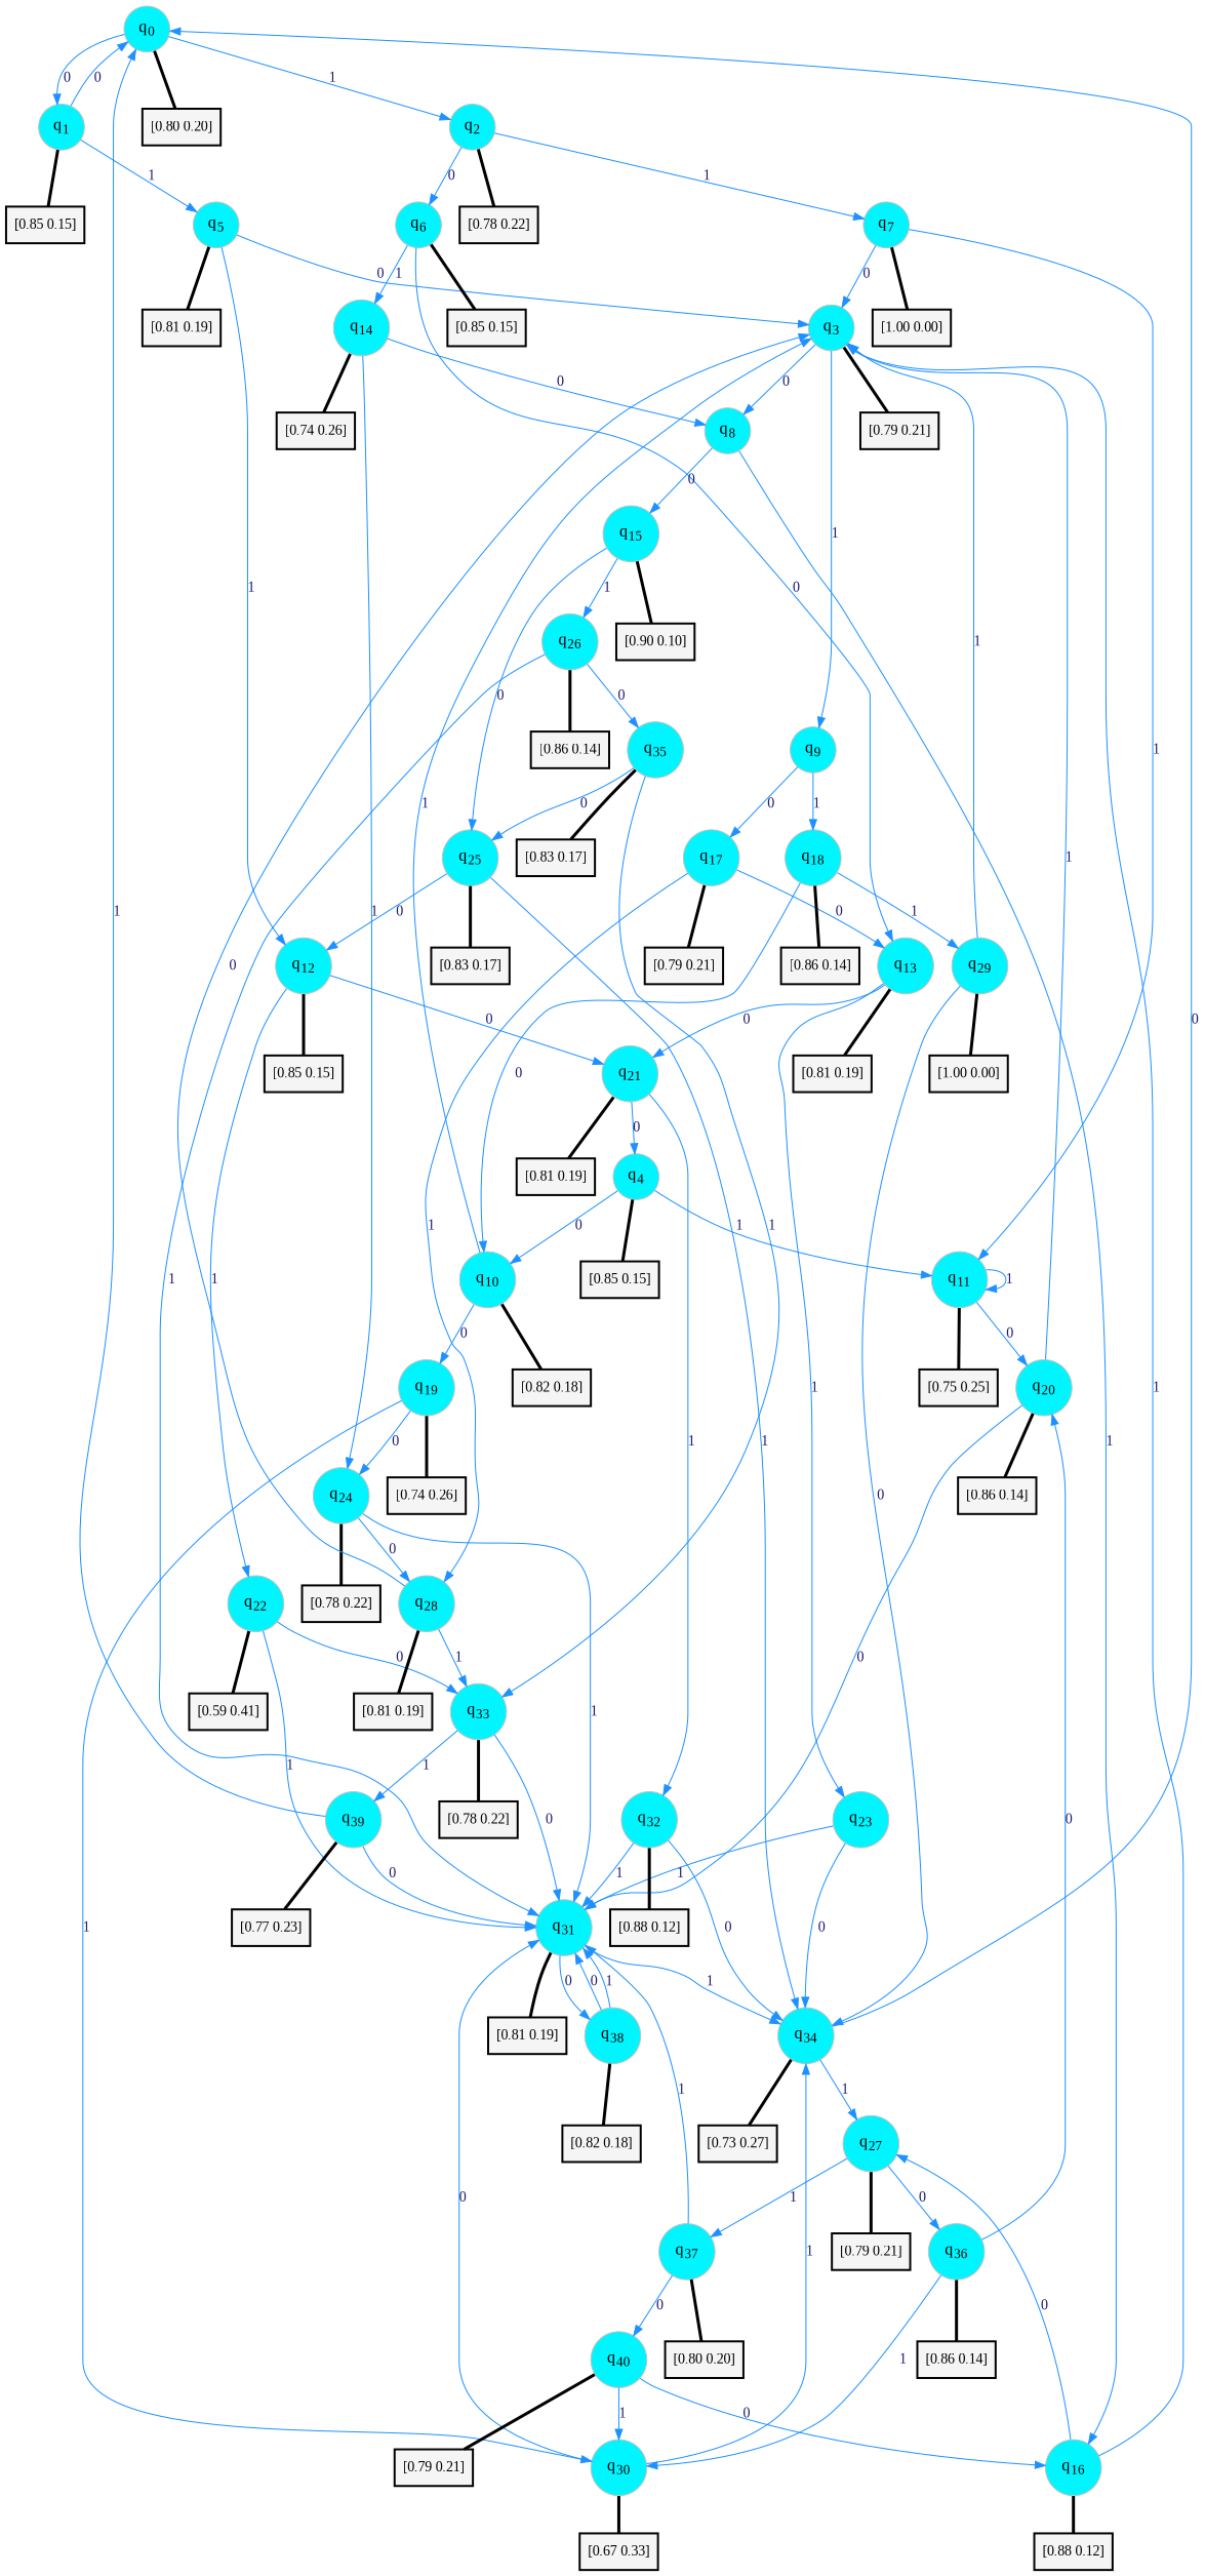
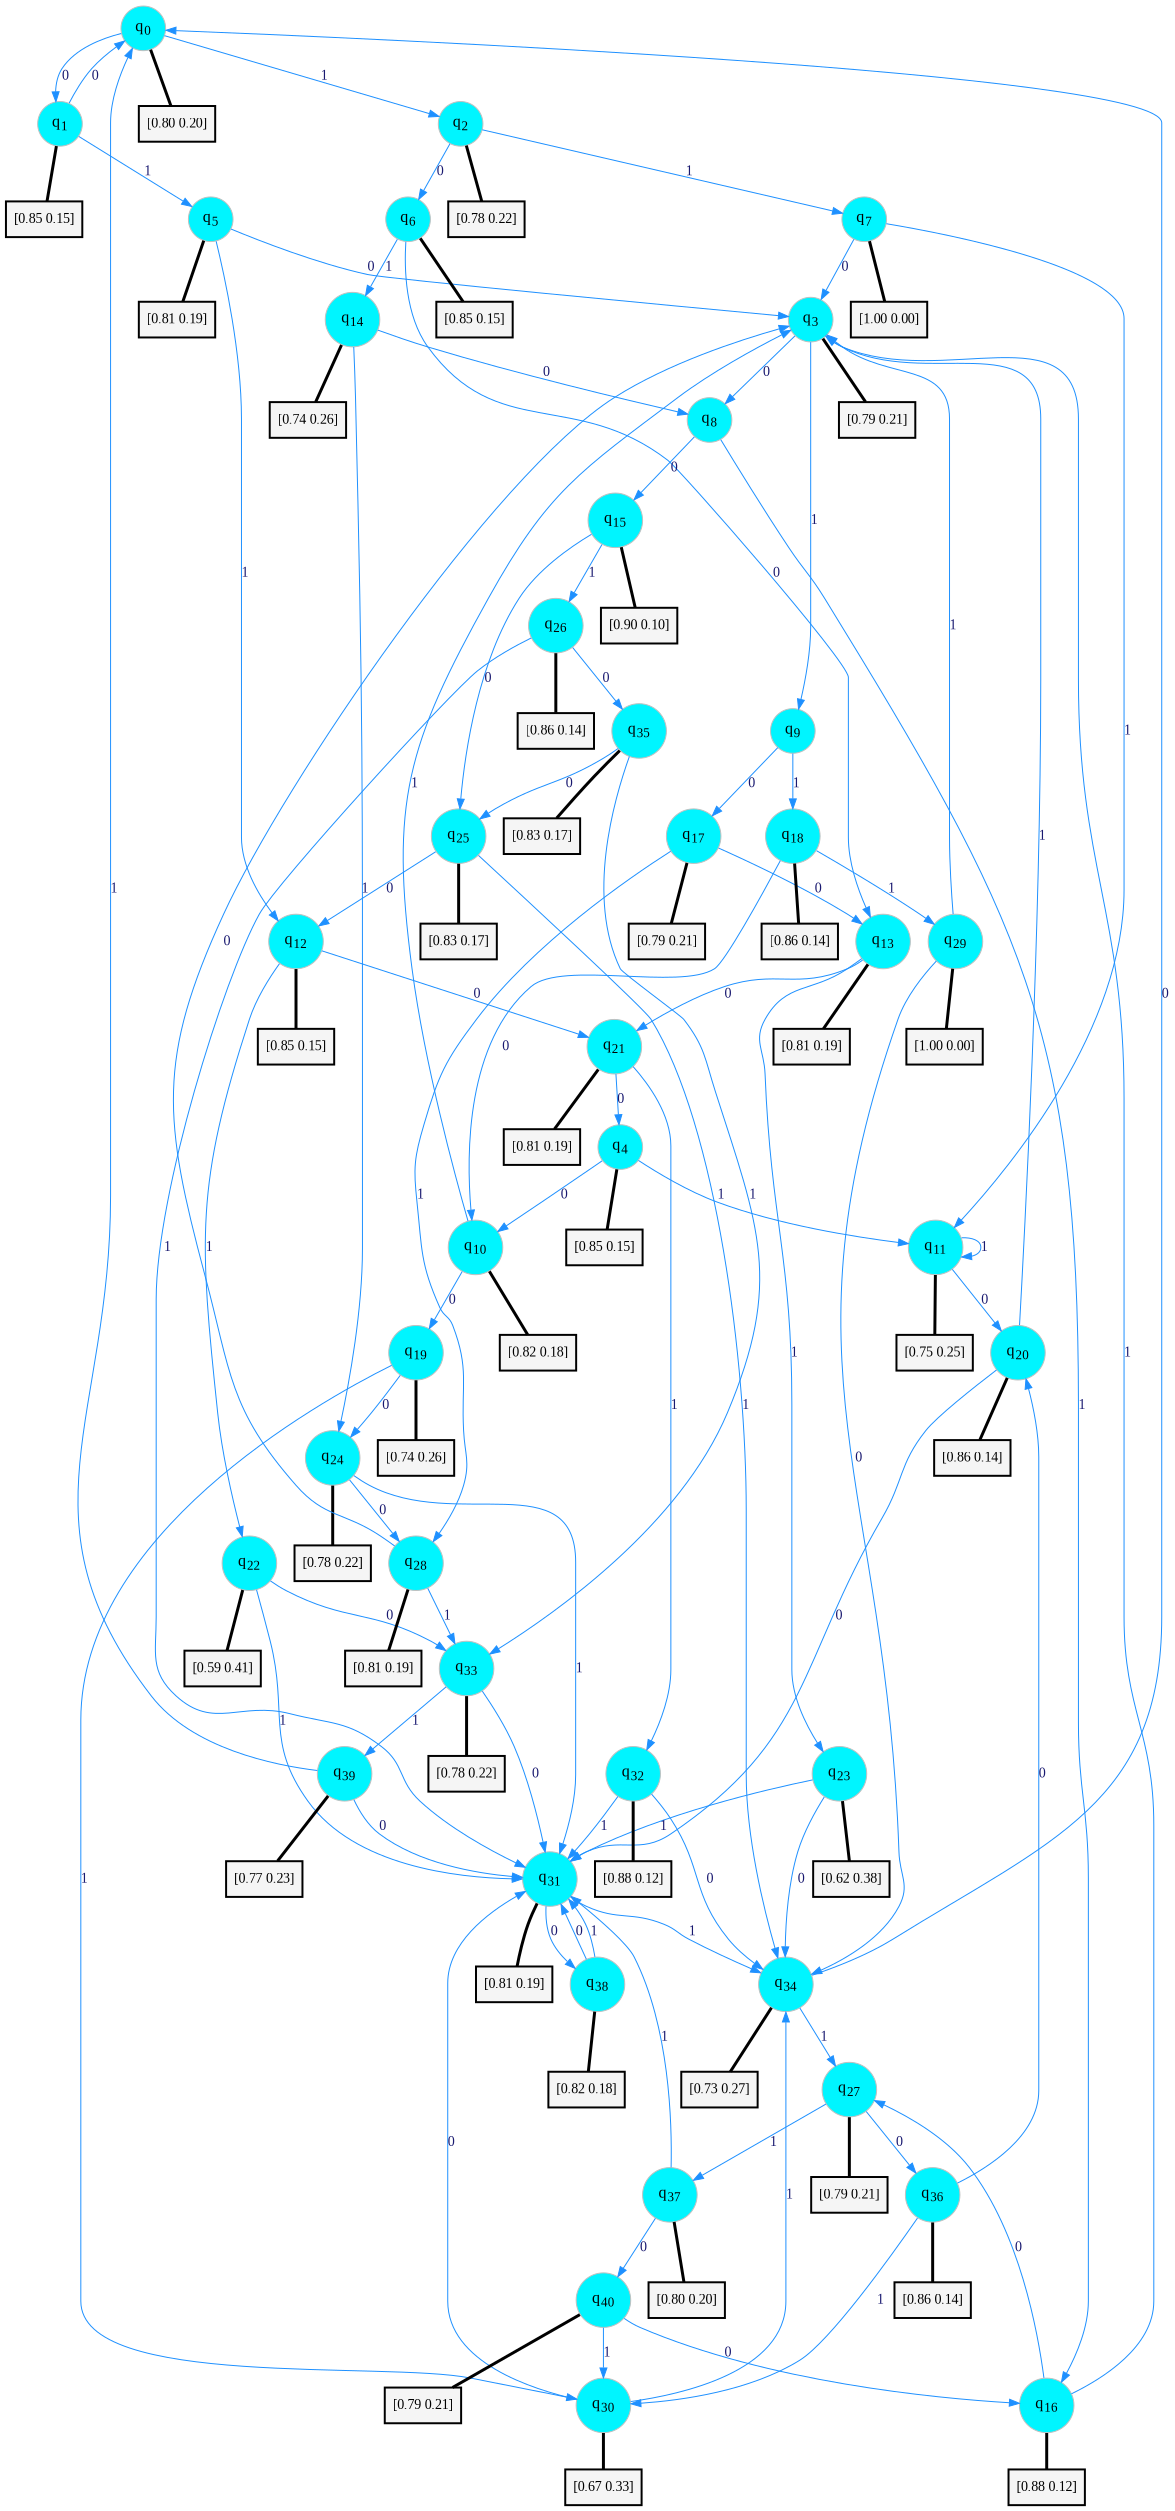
  digraph {
    fontname="Liberation Serif"
    rankdir=TD
    node [color=gray fillcolor=turquoise1 fontcolor=black fontname="Liberation Serif" fontsize=16 fontweight=bold shape=circle style=filled]
    edge [arrowsize=1 color=dodgerblue1 fontcolor=midnightblue fontname="Liberation Serif" fontweight=bold penwidth=1 style=solid weight=20]
    n1 [label=<q<SUB>0</SUB>>]
    n2 [label=<q<SUB>1</SUB>>]
    n3 [label=<q<SUB>2</SUB>>]
    n4 [color=black fillcolor=whitesmoke fontsize=14 label="[0.80 0.20]" penwidth=2 shape=box]
    n5 [label=<q<SUB>5</SUB>>]
    n6 [color=black fillcolor=whitesmoke fontsize=14 label="[0.85 0.15]" penwidth=2 shape=box]
    n7 [label=<q<SUB>6</SUB>>]
    n8 [label=<q<SUB>7</SUB>>]
    n9 [color=black fillcolor=whitesmoke fontsize=14 label="[0.78 0.22]" penwidth=2 shape=box]
    n10 [label=<q<SUB>3</SUB>>]
    n11 [label=<q<SUB>12</SUB>>]
    n12 [color=black fillcolor=whitesmoke fontsize=14 label="[0.81 0.19]" penwidth=2 shape=box]
    n13 [label=<q<SUB>13</SUB>>]
    n14 [label=<q<SUB>14</SUB>>]
    n15 [color=black fillcolor=whitesmoke fontsize=14 label="[0.85 0.15]" penwidth=2 shape=box]
    n16 [label=<q<SUB>11</SUB>>]
    n17 [color=black fillcolor=whitesmoke fontsize=14 label="[1.00 0.00]" penwidth=2 shape=box]
    n18 [label=<q<SUB>8</SUB>>]
    n19 [label=<q<SUB>9</SUB>>]
    n20 [color=black fillcolor=whitesmoke fontsize=14 label="[0.79 0.21]" penwidth=2 shape=box]
    n21 [label=<q<SUB>15</SUB>>]
    n22 [label=<q<SUB>16</SUB>>]
    n23 [label=<q<SUB>17</SUB>>]
    n24 [label=<q<SUB>18</SUB>>]
    n25 [label=<q<SUB>4</SUB>>]
    n26 [label=<q<SUB>10</SUB>>]
    n27 [color=black fillcolor=whitesmoke fontsize=14 label="[0.85 0.15]" penwidth=2 shape=box]
    n28 [label=<q<SUB>19</SUB>>]
    n29 [color=black fillcolor=whitesmoke fontsize=14 label="[0.82 0.18]" penwidth=2 shape=box]
    n30 [label=<q<SUB>20</SUB>>]
    n31 [color=black fillcolor=whitesmoke fontsize=14 label="[0.75 0.25]" penwidth=2 shape=box]
    n32 [label=<q<SUB>21</SUB>>]
    n33 [label=<q<SUB>22</SUB>>]
    n34 [color=black fillcolor=whitesmoke fontsize=14 label="[0.85 0.15]" penwidth=2 shape=box]
    n35 [label=<q<SUB>23</SUB>>]
    n36 [color=black fillcolor=whitesmoke fontsize=14 label="[0.81 0.19]" penwidth=2 shape=box]
    n37 [label=<q<SUB>24</SUB>>]
    n38 [color=black fillcolor=whitesmoke fontsize=14 label="[0.74 0.26]" penwidth=2 shape=box]
    n39 [label=<q<SUB>25</SUB>>]
    n40 [label=<q<SUB>26</SUB>>]
    n41 [color=black fillcolor=whitesmoke fontsize=14 label="[0.90 0.10]" penwidth=2 shape=box]
    n42 [label=<q<SUB>27</SUB>>]
    n43 [color=black fillcolor=whitesmoke fontsize=14 label="[0.88 0.12]" penwidth=2 shape=box]
    n44 [label=<q<SUB>28</SUB>>]
    n45 [color=black fillcolor=whitesmoke fontsize=14 label="[0.79 0.21]" penwidth=2 shape=box]
    n46 [label=<q<SUB>29</SUB>>]
    n47 [color=black fillcolor=whitesmoke fontsize=14 label="[0.86 0.14]" penwidth=2 shape=box]
    n48 [label=<q<SUB>30</SUB>>]
    n49 [color=black fillcolor=whitesmoke fontsize=14 label="[0.74 0.26]" penwidth=2 shape=box]
    n50 [label=<q<SUB>31</SUB>>]
    n51 [color=black fillcolor=whitesmoke fontsize=14 label="[0.86 0.14]" penwidth=2 shape=box]
    n52 [label=<q<SUB>32</SUB>>]
    n53 [color=black fillcolor=whitesmoke fontsize=14 label="[0.81 0.19]" penwidth=2 shape=box]
    n54 [label=<q<SUB>33</SUB>>]
    n55 [color=black fillcolor=whitesmoke fontsize=14 label="[0.59 0.41]" penwidth=2 shape=box]
    n56 [label=<q<SUB>34</SUB>>]
+   n57 [color=black fillcolor=whitesmoke fontsize=14 label="[0.62 0.38]" penwidth=2 shape=box]
    n58 [color=black fillcolor=whitesmoke fontsize=14 label="[0.78 0.22]" penwidth=2 shape=box]
    n59 [color=black fillcolor=whitesmoke fontsize=14 label="[0.83 0.17]" penwidth=2 shape=box]
    n60 [label=<q<SUB>35</SUB>>]
    n61 [color=black fillcolor=whitesmoke fontsize=14 label="[0.86 0.14]" penwidth=2 shape=box]
    n62 [label=<q<SUB>36</SUB>>]
    n63 [label=<q<SUB>37</SUB>>]
    n64 [color=black fillcolor=whitesmoke fontsize=14 label="[0.79 0.21]" penwidth=2 shape=box]
    n65 [color=black fillcolor=whitesmoke fontsize=14 label="[0.81 0.19]" penwidth=2 shape=box]
    n66 [color=black fillcolor=whitesmoke fontsize=14 label="[1.00 0.00]" penwidth=2 shape=box]
    n67 [color=black fillcolor=whitesmoke fontsize=14 label="[0.67 0.33]" penwidth=2 shape=box]
    n68 [label=<q<SUB>38</SUB>>]
    n69 [color=black fillcolor=whitesmoke fontsize=14 label="[0.81 0.19]" penwidth=2 shape=box]
    n70 [color=black fillcolor=whitesmoke fontsize=14 label="[0.88 0.12]" penwidth=2 shape=box]
    n71 [label=<q<SUB>39</SUB>>]
    n72 [color=black fillcolor=whitesmoke fontsize=14 label="[0.78 0.22]" penwidth=2 shape=box]
    n73 [color=black fillcolor=whitesmoke fontsize=14 label="[0.73 0.27]" penwidth=2 shape=box]
    n74 [color=black fillcolor=whitesmoke fontsize=14 label="[0.83 0.17]" penwidth=2 shape=box]
    n75 [color=black fillcolor=whitesmoke fontsize=14 label="[0.86 0.14]" penwidth=2 shape=box]
    n76 [label=<q<SUB>40</SUB>>]
    n77 [color=black fillcolor=whitesmoke fontsize=14 label="[0.80 0.20]" penwidth=2 shape=box]
    n78 [color=black fillcolor=whitesmoke fontsize=14 label="[0.82 0.18]" penwidth=2 shape=box]
    n79 [color=black fillcolor=whitesmoke fontsize=14 label="[0.77 0.23]" penwidth=2 shape=box]
    n80 [color=black fillcolor=whitesmoke fontsize=14 label="[0.79 0.21]" penwidth=2 shape=box]
    n1 -> n2 [label=0]
    n1 -> n3 [label=1]
    n1 -> n4 [arrowhead=none color=black penwidth=3]
    n2 -> n1 [label=0]
    n2 -> n5 [label=1]
    n2 -> n6 [arrowhead=none color=black penwidth=3]
    n3 -> n7 [label=0]
    n3 -> n8 [label=1]
    n3 -> n9 [arrowhead=none color=black penwidth=3]
    n5 -> n10 [label=0]
    n5 -> n11 [label=1]
    n5 -> n12 [arrowhead=none color=black penwidth=3]
    n7 -> n13 [label=0]
    n7 -> n14 [label=1]
    n7 -> n15 [arrowhead=none color=black penwidth=3]
    n8 -> n10 [label=0]
    n8 -> n16 [label=1]
    n8 -> n17 [arrowhead=none color=black penwidth=3]
    n10 -> n18 [label=0]
    n10 -> n19 [label=1]
    n10 -> n20 [arrowhead=none color=black penwidth=3]
    n11 -> n32 [label=0]
    n11 -> n33 [label=1]
    n11 -> n34 [arrowhead=none color=black penwidth=3]
    n13 -> n32 [label=0]
    n13 -> n35 [label=1]
    n13 -> n36 [arrowhead=none color=black penwidth=3]
    n14 -> n18 [label=0]
    n14 -> n37 [label=1]
    n14 -> n38 [arrowhead=none color=black penwidth=3]
    n16 -> n16 [label=1]
    n16 -> n30 [label=0]
    n16 -> n31 [arrowhead=none color=black penwidth=3]
    n18 -> n21 [label=0]
    n18 -> n22 [label=1]
    n19 -> n23 [label=0]
    n19 -> n24 [label=1]
    n21 -> n39 [label=0]
    n21 -> n40 [label=1]
    n21 -> n41 [arrowhead=none color=black penwidth=3]
    n22 -> n10 [label=1]
    n22 -> n42 [label=0]
    n22 -> n43 [arrowhead=none color=black penwidth=3]
    n23 -> n13 [label=0]
    n23 -> n44 [label=1]
    n23 -> n45 [arrowhead=none color=black penwidth=3]
    n24 -> n26 [label=0]
    n24 -> n46 [label=1]
    n24 -> n47 [arrowhead=none color=black penwidth=3]
    n25 -> n16 [label=1]
    n25 -> n26 [label=0]
    n25 -> n27 [arrowhead=none color=black penwidth=3]
    n26 -> n10 [label=1]
    n26 -> n28 [label=0]
    n26 -> n29 [arrowhead=none color=black penwidth=3]
    n28 -> n37 [label=0]
    n28 -> n48 [label=1]
    n28 -> n49 [arrowhead=none color=black penwidth=3]
    n30 -> n10 [label=1]
    n30 -> n50 [label=0]
    n30 -> n51 [arrowhead=none color=black penwidth=3]
    n32 -> n25 [label=0]
    n32 -> n52 [label=1]
    n32 -> n53 [arrowhead=none color=black penwidth=3]
    n33 -> n50 [label=1]
    n33 -> n54 [label=0]
    n33 -> n55 [arrowhead=none color=black penwidth=3]
    n35 -> n50 [label=1]
    n35 -> n56 [label=0]
+   n35 -> n57 [arrowhead=none color=black penwidth=3]
    n37 -> n44 [label=0]
    n37 -> n50 [label=1]
    n37 -> n58 [arrowhead=none color=black penwidth=3]
    n39 -> n11 [label=0]
    n39 -> n56 [label=1]
    n39 -> n59 [arrowhead=none color=black penwidth=3]
    n40 -> n50 [label=1]
    n40 -> n60 [label=0]
    n40 -> n61 [arrowhead=none color=black penwidth=3]
    n42 -> n62 [label=0]
    n42 -> n63 [label=1]
    n42 -> n64 [arrowhead=none color=black penwidth=3]
    n44 -> n10 [label=0]
    n44 -> n54 [label=1]
    n44 -> n65 [arrowhead=none color=black penwidth=3]
    n46 -> n10 [label=1]
    n46 -> n56 [label=0]
    n46 -> n66 [arrowhead=none color=black penwidth=3]
    n48 -> n50 [label=0]
    n48 -> n56 [label=1]
    n48 -> n67 [arrowhead=none color=black penwidth=3]
    n50 -> n56 [label=1]
    n50 -> n68 [label=0]
    n50 -> n69 [arrowhead=none color=black penwidth=3]
    n52 -> n50 [label=1]
    n52 -> n56 [label=0]
    n52 -> n70 [arrowhead=none color=black penwidth=3]
    n54 -> n50 [label=0]
    n54 -> n71 [label=1]
    n54 -> n72 [arrowhead=none color=black penwidth=3]
    n56 -> n1 [label=0]
    n56 -> n42 [label=1]
    n56 -> n73 [arrowhead=none color=black penwidth=3]
    n60 -> n39 [label=0]
    n60 -> n54 [label=1]
    n60 -> n74 [arrowhead=none color=black penwidth=3]
    n62 -> n30 [label=0]
    n62 -> n48 [label=1]
    n62 -> n75 [arrowhead=none color=black penwidth=3]
    n63 -> n50 [label=1]
    n63 -> n76 [label=0]
    n63 -> n77 [arrowhead=none color=black penwidth=3]
    n68 -> n50 [label=0]
    n68 -> n50 [label=1]
    n68 -> n78 [arrowhead=none color=black penwidth=3]
    n71 -> n1 [label=1]
    n71 -> n50 [label=0]
    n71 -> n79 [arrowhead=none color=black penwidth=3]
    n76 -> n22 [label=0]
    n76 -> n48 [label=1]
    n76 -> n80 [arrowhead=none color=black penwidth=3]
  }
